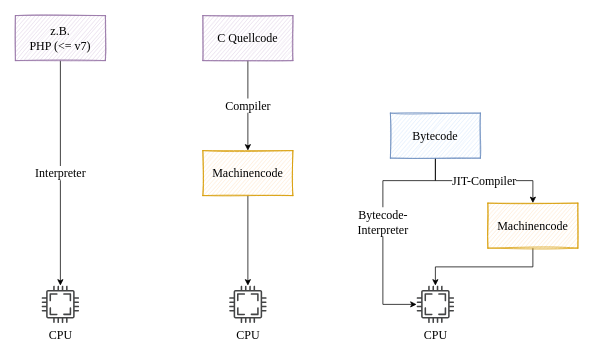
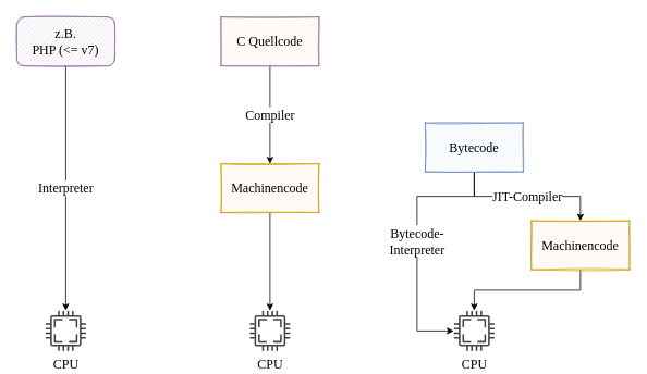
  <mxCell id="0" />
  <mxCell id="1" parent="0" />
  <mxCell id="2" style="edgeStyle=orthogonalEdgeStyle;rounded=0;orthogonalLoop=1;jettySize=auto;html=1;exitX=0.5;exitY=1;exitDx=0;exitDy=0;fontSize=16;fontFamily=Comic Sans MS;" parent="1" source="3" target="9" edge="1"><mxGeometry relative="1" as="geometry" /></mxCell>
  <mxCell id="3" value="Machinencode" style="rounded=0;whiteSpace=wrap;html=1;sketch=1;fillColor=#ffe6cc;strokeColor=#d79b00;fontSize=16;fontFamily=Comic Sans MS;" parent="1" vertex="1"><mxGeometry x="270" y="200" width="120" height="60" as="geometry" /></mxCell>
  <mxCell id="4" value="JIT-Compiler" style="edgeStyle=orthogonalEdgeStyle;rounded=0;orthogonalLoop=1;jettySize=auto;html=1;exitX=0.5;exitY=1;exitDx=0;exitDy=0;entryX=0.5;entryY=0;entryDx=0;entryDy=0;fontSize=16;fontFamily=Comic Sans MS;" parent="1" source="6" target="12" edge="1"><mxGeometry relative="1" as="geometry"><Array as="points"><mxPoint x="580" y="240" /><mxPoint x="710" y="240" /></Array></mxGeometry></mxCell>
  <mxCell id="5" value="Bytecode-&lt;br&gt;Interpreter" style="edgeStyle=orthogonalEdgeStyle;rounded=0;orthogonalLoop=1;jettySize=auto;html=1;exitX=0.5;exitY=1;exitDx=0;exitDy=0;fontSize=16;fontFamily=Comic Sans MS;" parent="1" source="6" target="10" edge="1"><mxGeometry relative="1" as="geometry"><mxPoint x="510" y="310" as="targetPoint" /><Array as="points"><mxPoint x="580" y="240" /><mxPoint x="510" y="240" /><mxPoint x="510" y="405" /></Array></mxGeometry></mxCell>
  <mxCell id="6" value="Bytecode" style="rounded=0;whiteSpace=wrap;html=1;sketch=1;fillColor=#dae8fc;strokeColor=#6c8ebf;fontSize=16;fontFamily=Comic Sans MS;" parent="1" vertex="1"><mxGeometry x="520" y="150" width="120" height="60" as="geometry" /></mxCell>
  <mxCell id="7" value="Compiler" style="edgeStyle=orthogonalEdgeStyle;rounded=0;orthogonalLoop=1;jettySize=auto;html=1;exitX=0.5;exitY=1;exitDx=0;exitDy=0;entryX=0.5;entryY=0;entryDx=0;entryDy=0;fontSize=16;fontFamily=Comic Sans MS;" parent="1" source="8" target="3" edge="1"><mxGeometry relative="1" as="geometry" /></mxCell>
- <mxCell id="8" value="C Quellcode" style="rounded=0;whiteSpace=wrap;html=1;sketch=1;fillColor=#e1d5e7;strokeColor=#9673a6;fontSize=16;fontFamily=Comic Sans MS;" parent="1" vertex="1"><mxGeometry x="270" y="20" width="120" height="60" as="geometry" /></mxCell>
+ <mxCell id="8" value="C Quellcode" style="rounded=0;whiteSpace=wrap;html=1;sketch=1;fillColor=#ffe6cc;strokeColor=#9673a6;fontSize=16;fontFamily=Comic Sans MS;" parent="1" vertex="1"><mxGeometry x="270" y="20" width="120" height="60" as="geometry" /></mxCell>
  <mxCell id="9" value="CPU" style="sketch=0;pointerEvents=1;shadow=0;dashed=0;html=1;strokeColor=none;fillColor=#434445;aspect=fixed;labelPosition=center;verticalLabelPosition=bottom;verticalAlign=top;align=center;outlineConnect=0;shape=mxgraph.vvd.cpu;fontSize=16;fontFamily=Comic Sans MS;" parent="1" vertex="1"><mxGeometry x="305" y="380" width="50" height="50" as="geometry" /></mxCell>
  <mxCell id="10" value="CPU" style="sketch=0;pointerEvents=1;shadow=0;dashed=0;html=1;strokeColor=none;fillColor=#434445;aspect=fixed;labelPosition=center;verticalLabelPosition=bottom;verticalAlign=top;align=center;outlineConnect=0;shape=mxgraph.vvd.cpu;fontSize=16;fontFamily=Comic Sans MS;" parent="1" vertex="1"><mxGeometry x="555" y="380" width="50" height="50" as="geometry" /></mxCell>
  <mxCell id="11" style="edgeStyle=orthogonalEdgeStyle;rounded=0;orthogonalLoop=1;jettySize=auto;html=1;exitX=0.5;exitY=1;exitDx=0;exitDy=0;fontSize=16;fontFamily=Comic Sans MS;" parent="1" source="12" target="10" edge="1"><mxGeometry relative="1" as="geometry" /></mxCell>
  <mxCell id="12" value="Machinencode" style="rounded=0;whiteSpace=wrap;html=1;sketch=1;fillColor=#ffe6cc;strokeColor=#d79b00;fontSize=16;fontFamily=Comic Sans MS;" parent="1" vertex="1"><mxGeometry x="650" y="270" width="120" height="60" as="geometry" /></mxCell>
  <mxCell id="13" value="Interpreter" style="edgeStyle=orthogonalEdgeStyle;rounded=0;orthogonalLoop=1;jettySize=auto;html=1;exitX=0.5;exitY=1;exitDx=0;exitDy=0;fontSize=16;fontFamily=Comic Sans MS;" parent="1" source="14" target="15" edge="1"><mxGeometry relative="1" as="geometry" /></mxCell>
- <mxCell id="14" value="z.B. &lt;br&gt;PHP (&amp;lt;= v7)" style="rounded=0;whiteSpace=wrap;html=1;sketch=1;fillColor=#e1d5e7;strokeColor=#9673a6;fontSize=16;fontFamily=Comic Sans MS;" parent="1" vertex="1"><mxGeometry x="20" y="20" width="120" height="60" as="geometry" /></mxCell>
+ <mxCell id="14" value="z.B. &lt;br&gt;PHP (&amp;lt;= v7)" style="whiteSpace=wrap;html=1;sketch=1;fillColor=#e1d5e7;strokeColor=#9673a6;fontSize=16;fontFamily=Comic Sans MS;rounded=1;" parent="1" vertex="1"><mxGeometry x="20" y="20" width="120" height="60" as="geometry" /></mxCell>
  <mxCell id="15" value="CPU" style="sketch=0;pointerEvents=1;shadow=0;dashed=0;html=1;strokeColor=none;fillColor=#434445;aspect=fixed;labelPosition=center;verticalLabelPosition=bottom;verticalAlign=top;align=center;outlineConnect=0;shape=mxgraph.vvd.cpu;fontSize=16;fontFamily=Comic Sans MS;" parent="1" vertex="1"><mxGeometry x="55" y="380" width="50" height="50" as="geometry" /></mxCell>
